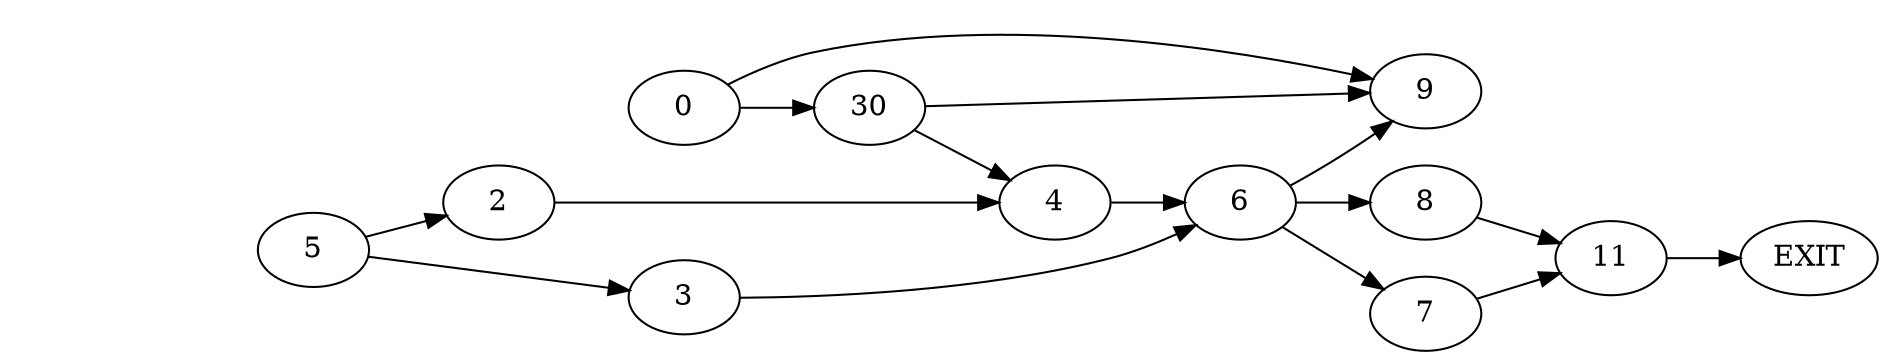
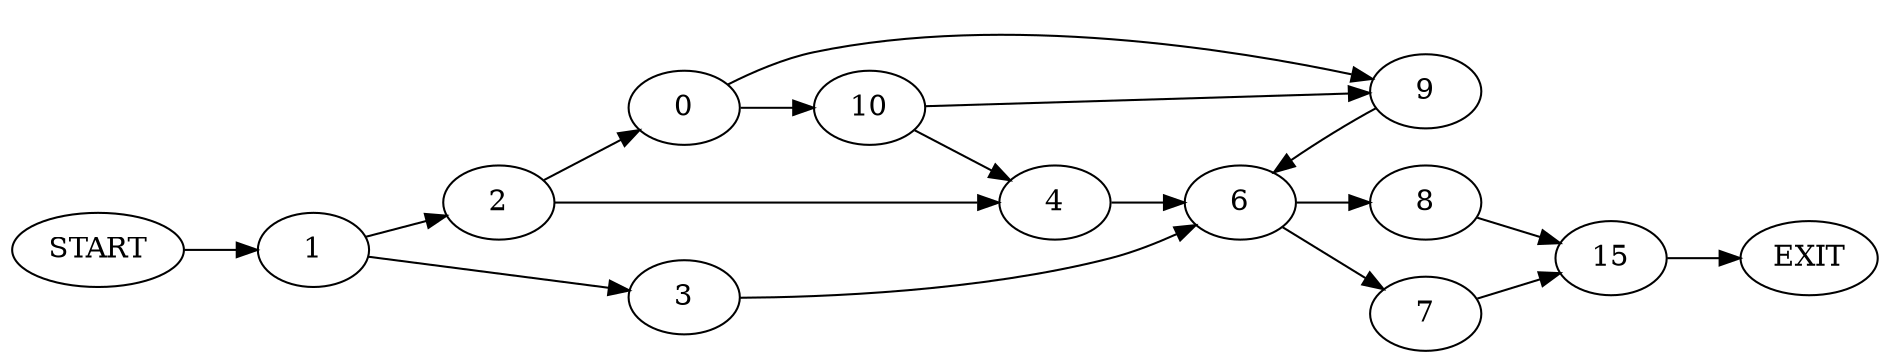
  digraph {
    rankdir=LR
-   1 [label=5]
+   n1 [label=START]
+   1
    2
    3
    n5 [label=EXIT]
    4
    n7 [label=0]
    6
    9
-   10 [label=30]
+   10
    7
    8
-   11
+   11 [label=15]
+   n1 -> 1
    1 -> 2
    1 -> 3
    2 -> 4
+   2 -> n7
    3 -> 6
    4 -> 6
    n7 -> 9
    n7 -> 10
    6 -> 7
    6 -> 8
-   6 -> 9
+   9 -> 6
    10 -> 4
    10 -> 9
    7 -> 11
    8 -> 11
    11 -> n5
  }
